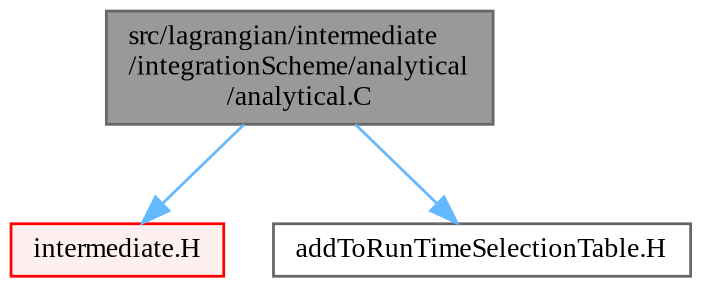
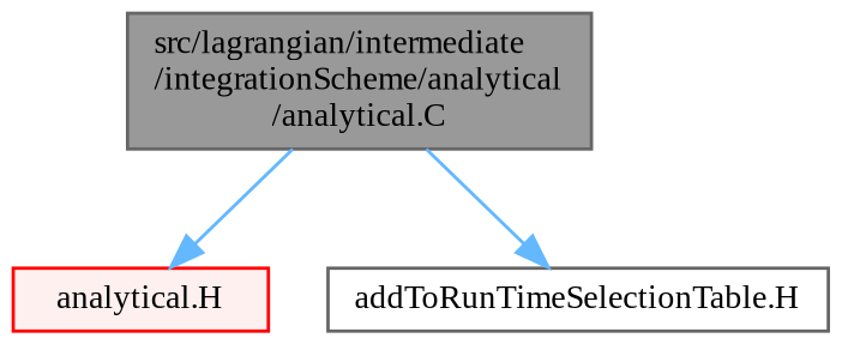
  digraph {
    fontname="Liberation Serif"
    node [fontname="Liberation Serif" fontsize=10 shape=box style=filled]
    edge [color=steelblue1 fontname="Liberation Serif" fontsize=10 labelfontname=Helvetica labelfontsize=10 style=solid]
    n1 [color=gray40 fillcolor=grey60 fontcolor=black height=0.2 label="src/lagrangian/intermediate\l/integrationScheme/analytical\l/analytical.C" width=0.4]
-   n2 [color=red fillcolor="#FFF0F0" height=0.2 label="intermediate.H" width=0.4]
+   n2 [color=red fillcolor="#FFF0F0" height=0.2 label="analytical.H" width=0.4]
    n3 [color=grey40 fillcolor=white height=0.2 label="addToRunTimeSelectionTable.H" width=0.4]
    n1 -> n2
    n1 -> n3
  }
